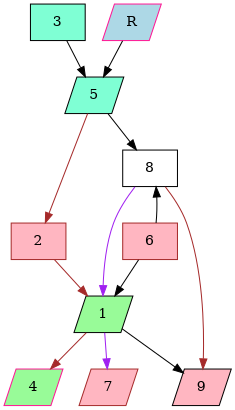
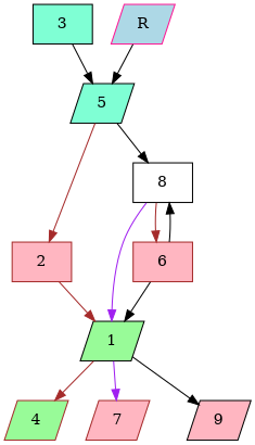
  digraph {
    node [color=black fillcolor=lightpink shape=parallelogram style=filled]
    edge [color=black]
    1 [fillcolor=palegreen]
-   4 [color=deeppink fillcolor=palegreen]
+   4 [color=brown fillcolor=palegreen]
    7 [color=brown]
    9
    2 [color=brown shape=box]
    5 [fillcolor=aquamarine]
    8 [fillcolor=white shape=box]
    3 [fillcolor=aquamarine shape=box]
    6 [color=brown shape=box]
    R [color=deeppink fillcolor=lightblue]
    1 -> 4 [color=brown]
    1 -> 7 [color=purple]
    1 -> 9
    2 -> 1 [color=brown]
    5 -> 2 [color=brown]
    5 -> 8
    8 -> 1 [color=purple]
-   8 -> 9 [color=brown]
+   8 -> 6 [color=brown]
    3 -> 5
    6 -> 1
    6 -> 8
    R -> 5
  }
